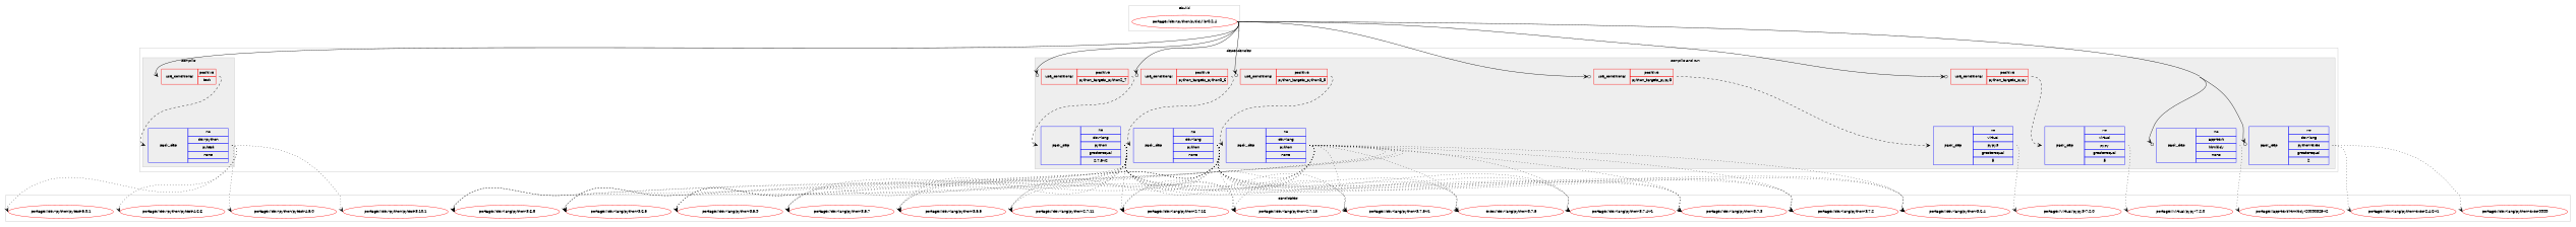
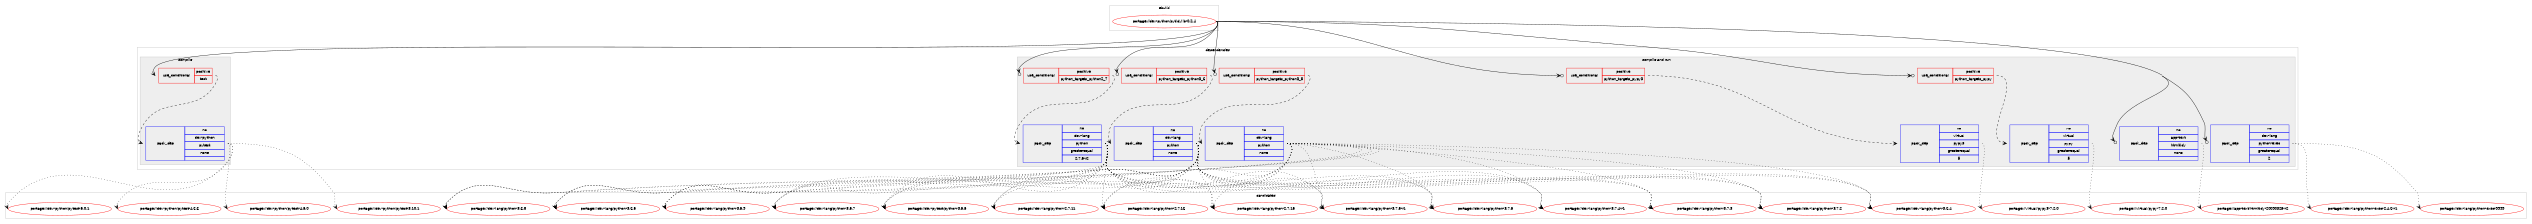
  digraph {
    compound=true
    concentrate=true
    fontname=Helvetica
    fontsize=10
    newrank=true
    rankdir=TB
    ranksep=1.5
    node [color=red fontname=Helvetica fontsize=10]
    edge [arrowhead=vee headport=w style=dotted tailport=e weight=100]
    n1 [label="portage://dev-python/pytidylib-0.2.4" width=4]
    n2 [color=blue label=<<TABLE BORDER="0" CELLBORDER="1" CELLSPACING="0" CELLPADDING="4" WIDTH="220"><TR><TD ROWSPAN="6" CELLPADDING="30">pack_dep</TD></TR><TR><TD WIDTH="110">no</TD></TR><TR><TD>dev-python</TD></TR><TR><TD>pytest</TD></TR><TR><TD>none</TD></TR><TR><TD></TD></TR></TABLE>> shape=none]
    n3 [label=<<TABLE BORDER="0" CELLBORDER="1" CELLSPACING="0" CELLPADDING="4"><TR><TD ROWSPAN="3" CELLPADDING="10">use_conditional</TD></TR><TR><TD>positive</TD></TR><TR><TD>test</TD></TR></TABLE>> shape=none]
    n4 [color=blue label=<<TABLE BORDER="0" CELLBORDER="1" CELLSPACING="0" CELLPADDING="4" WIDTH="220"><TR><TD ROWSPAN="6" CELLPADDING="30">pack_dep</TD></TR><TR><TD WIDTH="110">no</TD></TR><TR><TD>virtual</TD></TR><TR><TD>pypy</TD></TR><TR><TD>greaterequal</TD></TR><TR><TD>5</TD></TR></TABLE>> shape=none]
    n5 [label=<<TABLE BORDER="0" CELLBORDER="1" CELLSPACING="0" CELLPADDING="4"><TR><TD ROWSPAN="3" CELLPADDING="10">use_conditional</TD></TR><TR><TD>positive</TD></TR><TR><TD>python_targets_pypy</TD></TR></TABLE>> shape=none]
    n6 [color=blue label=<<TABLE BORDER="0" CELLBORDER="1" CELLSPACING="0" CELLPADDING="4" WIDTH="220"><TR><TD ROWSPAN="6" CELLPADDING="30">pack_dep</TD></TR><TR><TD WIDTH="110">no</TD></TR><TR><TD>virtual</TD></TR><TR><TD>pypy3</TD></TR><TR><TD>greaterequal</TD></TR><TR><TD>5</TD></TR></TABLE>> shape=none]
    n7 [label=<<TABLE BORDER="0" CELLBORDER="1" CELLSPACING="0" CELLPADDING="4"><TR><TD ROWSPAN="3" CELLPADDING="10">use_conditional</TD></TR><TR><TD>positive</TD></TR><TR><TD>python_targets_pypy3</TD></TR></TABLE>> shape=none]
    n8 [color=blue label=<<TABLE BORDER="0" CELLBORDER="1" CELLSPACING="0" CELLPADDING="4" WIDTH="220"><TR><TD ROWSPAN="6" CELLPADDING="30">pack_dep</TD></TR><TR><TD WIDTH="110">no</TD></TR><TR><TD>dev-lang</TD></TR><TR><TD>python</TD></TR><TR><TD>greaterequal</TD></TR><TR><TD>2.7.5-r2</TD></TR></TABLE>> shape=none]
    n9 [label=<<TABLE BORDER="0" CELLBORDER="1" CELLSPACING="0" CELLPADDING="4"><TR><TD ROWSPAN="3" CELLPADDING="10">use_conditional</TD></TR><TR><TD>positive</TD></TR><TR><TD>python_targets_python2_7</TD></TR></TABLE>> shape=none]
    n10 [color=blue label=<<TABLE BORDER="0" CELLBORDER="1" CELLSPACING="0" CELLPADDING="4" WIDTH="220"><TR><TD ROWSPAN="6" CELLPADDING="30">pack_dep</TD></TR><TR><TD WIDTH="110">no</TD></TR><TR><TD>dev-lang</TD></TR><TR><TD>python</TD></TR><TR><TD>none</TD></TR><TR><TD></TD></TR></TABLE>> shape=none]
    n11 [label=<<TABLE BORDER="0" CELLBORDER="1" CELLSPACING="0" CELLPADDING="4"><TR><TD ROWSPAN="3" CELLPADDING="10">use_conditional</TD></TR><TR><TD>positive</TD></TR><TR><TD>python_targets_python3_5</TD></TR></TABLE>> shape=none]
    n12 [color=blue label=<<TABLE BORDER="0" CELLBORDER="1" CELLSPACING="0" CELLPADDING="4" WIDTH="220"><TR><TD ROWSPAN="6" CELLPADDING="30">pack_dep</TD></TR><TR><TD WIDTH="110">no</TD></TR><TR><TD>dev-lang</TD></TR><TR><TD>python</TD></TR><TR><TD>none</TD></TR><TR><TD></TD></TR></TABLE>> shape=none]
    n13 [label=<<TABLE BORDER="0" CELLBORDER="1" CELLSPACING="0" CELLPADDING="4"><TR><TD ROWSPAN="3" CELLPADDING="10">use_conditional</TD></TR><TR><TD>positive</TD></TR><TR><TD>python_targets_python3_6</TD></TR></TABLE>> shape=none]
    n14 [color=blue label=<<TABLE BORDER="0" CELLBORDER="1" CELLSPACING="0" CELLPADDING="4" WIDTH="220"><TR><TD ROWSPAN="6" CELLPADDING="30">pack_dep</TD></TR><TR><TD WIDTH="110">no</TD></TR><TR><TD>app-text</TD></TR><TR><TD>htmltidy</TD></TR><TR><TD>none</TD></TR><TR><TD></TD></TR></TABLE>> shape=none]
    n15 [color=blue label=<<TABLE BORDER="0" CELLBORDER="1" CELLSPACING="0" CELLPADDING="4" WIDTH="220"><TR><TD ROWSPAN="6" CELLPADDING="30">pack_dep</TD></TR><TR><TD WIDTH="110">no</TD></TR><TR><TD>dev-lang</TD></TR><TR><TD>python-exec</TD></TR><TR><TD>greaterequal</TD></TR><TR><TD>2</TD></TR></TABLE>> shape=none]
    n16 [label="portage://dev-python/pytest-3.10.1" width=4]
    n17 [label="portage://dev-python/pytest-4.5.0" width=4]
    n18 [label="portage://dev-python/pytest-4.6.6" width=4]
    n19 [label="portage://dev-python/pytest-5.0.1" width=4]
    n20 [label="portage://virtual/pypy-7.2.0" width=4]
    n21 [label="portage://virtual/pypy3-7.2.0" width=4]
    n22 [label="portage://dev-lang/python-2.7.15" width=4]
    n23 [label="portage://dev-lang/python-2.7.16" width=4]
    n24 [label="portage://dev-lang/python-2.7.11" width=4]
-   n25 [label="portage://dev-lang/python-3.5.5" width=4]
+   n25 [label="portage://dev-pytest/python-3.5.5" width=4]
    n26 [label="portage://dev-lang/python-3.5.7" width=4]
    n27 [label="portage://dev-lang/python-3.5.9" width=4]
    n28 [label="portage://dev-lang/python-3.6.5" width=4]
    n29 [label="portage://dev-lang/python-3.6.8" width=4]
    n30 [label="portage://dev-lang/python-3.6.4" width=4]
    n31 [label="portage://dev-lang/python-3.7.2" width=4]
    n32 [label="portage://dev-lang/python-3.7.3" width=4]
    n33 [label="portage://dev-lang/python-3.7.4-r1" width=4]
-   n34 [label="exec://dev-lang/python-3.7.5" width=4]
+   n34 [label="portage://dev-lang/python-3.7.5" width=4]
    n35 [label="portage://dev-lang/python-3.7.5-r1" width=4]
    n36 [label="portage://app-text/htmltidy-20090325-r2" width=4]
    n37 [label="portage://dev-lang/python-exec-2.4.6-r1" width=4]
    n38 [label="portage://dev-lang/python-exec-9999" width=4]
    subgraph cluster_1 {
      color=gray
      label=<<i>ebuild</i>>
      rank=same
      n1
    }
    subgraph cluster_2 {
      color=gray
      label=<<i>dependencies</i>>
      subgraph cluster_3 {
        color=gray
        fillcolor="#eeeeee"
        label=<<i>compile</i>>
        style=filled
        subgraph sub_4 {
          color=gray
          fillcolor="#eeeeee"
          label=<<i>compile</i>>
          style=filled
          n3
          subgraph sub_5 {
            color=gray
            fillcolor="#eeeeee"
            label=<<i>compile</i>>
            style=filled
            n2
          }
        }
      }
      subgraph cluster_6 {
        color=gray
        fillcolor="#eeeeee"
        label=<<i>compile and run</i>>
        style=filled
        subgraph sub_7 {
          color=gray
          fillcolor="#eeeeee"
          label=<<i>compile and run</i>>
          style=filled
          n5
          subgraph sub_8 {
            color=gray
            fillcolor="#eeeeee"
            label=<<i>compile and run</i>>
            style=filled
            n4
          }
        }
        subgraph sub_9 {
          color=gray
          fillcolor="#eeeeee"
          label=<<i>compile and run</i>>
          style=filled
          n7
          subgraph sub_10 {
            color=gray
            fillcolor="#eeeeee"
            label=<<i>compile and run</i>>
            style=filled
            n6
          }
        }
        subgraph sub_11 {
          color=gray
          fillcolor="#eeeeee"
          label=<<i>compile and run</i>>
          style=filled
          n9
          subgraph sub_12 {
            color=gray
            fillcolor="#eeeeee"
            label=<<i>compile and run</i>>
            style=filled
            n8
          }
        }
        subgraph sub_13 {
          color=gray
          fillcolor="#eeeeee"
          label=<<i>compile and run</i>>
          style=filled
          n11
          subgraph sub_14 {
            color=gray
            fillcolor="#eeeeee"
            label=<<i>compile and run</i>>
            style=filled
            n10
          }
        }
        subgraph sub_15 {
          color=gray
          fillcolor="#eeeeee"
          label=<<i>compile and run</i>>
          style=filled
          n13
          subgraph sub_16 {
            color=gray
            fillcolor="#eeeeee"
            label=<<i>compile and run</i>>
            style=filled
            n12
          }
        }
        subgraph sub_17 {
          color=gray
          fillcolor="#eeeeee"
          label=<<i>compile and run</i>>
          style=filled
          n14
        }
        subgraph sub_18 {
          color=gray
          fillcolor="#eeeeee"
          label=<<i>compile and run</i>>
          style=filled
          n15
        }
      }
      subgraph cluster_19 {
        color=gray
        fillcolor="#eeeeee"
        label=<<i>run</i>>
        style=filled
      }
    }
    subgraph cluster_20 {
      color=gray
      label=<<i>candidates</i>>
      rank=same
      subgraph sub_21 {
        color=black
        label=<<i>candidates</i>>
        nodesep=1
        rank=same
        n16
        n17
        n18
        n19
      }
      subgraph sub_22 {
        color=black
        label=<<i>candidates</i>>
        nodesep=1
        rank=same
        n20
      }
      subgraph sub_23 {
        color=black
        label=<<i>candidates</i>>
        nodesep=1
        rank=same
        n21
      }
      subgraph sub_24 {
        color=black
        label=<<i>candidates</i>>
        nodesep=1
        rank=same
        n22
        n23
        n24
        n25
        n26
        n27
        n28
        n29
        n30
        n31
        n32
        n33
        n34
        n35
      }
      subgraph sub_25 {
        color=black
        label=<<i>candidates</i>>
        nodesep=1
        rank=same
        n22
        n23
        n24
        n25
        n26
        n27
        n28
        n29
        n30
        n31
        n32
        n33
        n34
        n35
      }
      subgraph sub_26 {
        color=black
        label=<<i>candidates</i>>
        nodesep=1
        rank=same
        n22
        n23
        n24
        n25
        n26
        n27
        n28
        n29
        n30
        n31
        n32
        n33
        n34
        n35
      }
      subgraph sub_27 {
        color=black
        label=<<i>candidates</i>>
        nodesep=1
        rank=same
        n36
      }
      subgraph sub_28 {
        color=black
        label=<<i>candidates</i>>
        nodesep=1
        rank=same
        n37
        n38
      }
    }
    n1 -> n3 [style=solid weight=20]
    n1 -> n5 [arrowhead=odotvee style=solid weight=20]
    n1 -> n7 [arrowhead=odotvee style=solid weight=20]
    n1 -> n9 [arrowhead=odotvee style=solid weight=20]
    n1 -> n11 [arrowhead=odotvee style=solid weight=20]
    n1 -> n13 [arrowhead=odotvee style=solid weight=20]
    n1 -> n14 [arrowhead=odotvee style=solid weight=20]
    n1 -> n15 [arrowhead=odotvee style=solid weight=20]
    n2 -> n16
    n2 -> n17
    n2 -> n18
    n2 -> n19
    n3 -> n2 [style=dashed weight=20]
    n4 -> n20
    n5 -> n4 [style=dashed weight=20]
    n6 -> n21
    n7 -> n6 [style=dashed weight=20]
    n8 -> n22
    n8 -> n23
    n8 -> n24
    n8 -> n25
    n8 -> n26
    n8 -> n27
    n8 -> n28
    n8 -> n29
    n8 -> n30
    n8 -> n31
    n8 -> n32
    n8 -> n33
    n8 -> n34
    n8 -> n35
    n9 -> n8 [style=dashed weight=20]
    n10 -> n22
    n10 -> n23
    n10 -> n24
    n10 -> n25
    n10 -> n26
    n10 -> n27
    n10 -> n28
    n10 -> n29
    n10 -> n30
    n10 -> n31
    n10 -> n32
    n10 -> n33
    n10 -> n34
    n10 -> n35
    n11 -> n10 [style=dashed weight=20]
    n12 -> n22
    n12 -> n23
    n12 -> n24
    n12 -> n25
    n12 -> n26
    n12 -> n27
    n12 -> n28
    n12 -> n29
    n12 -> n30
    n12 -> n31
    n12 -> n32
    n12 -> n33
    n12 -> n34
    n12 -> n35
    n13 -> n12 [style=dashed weight=20]
    n14 -> n36
    n15 -> n37
    n15 -> n38
  }
